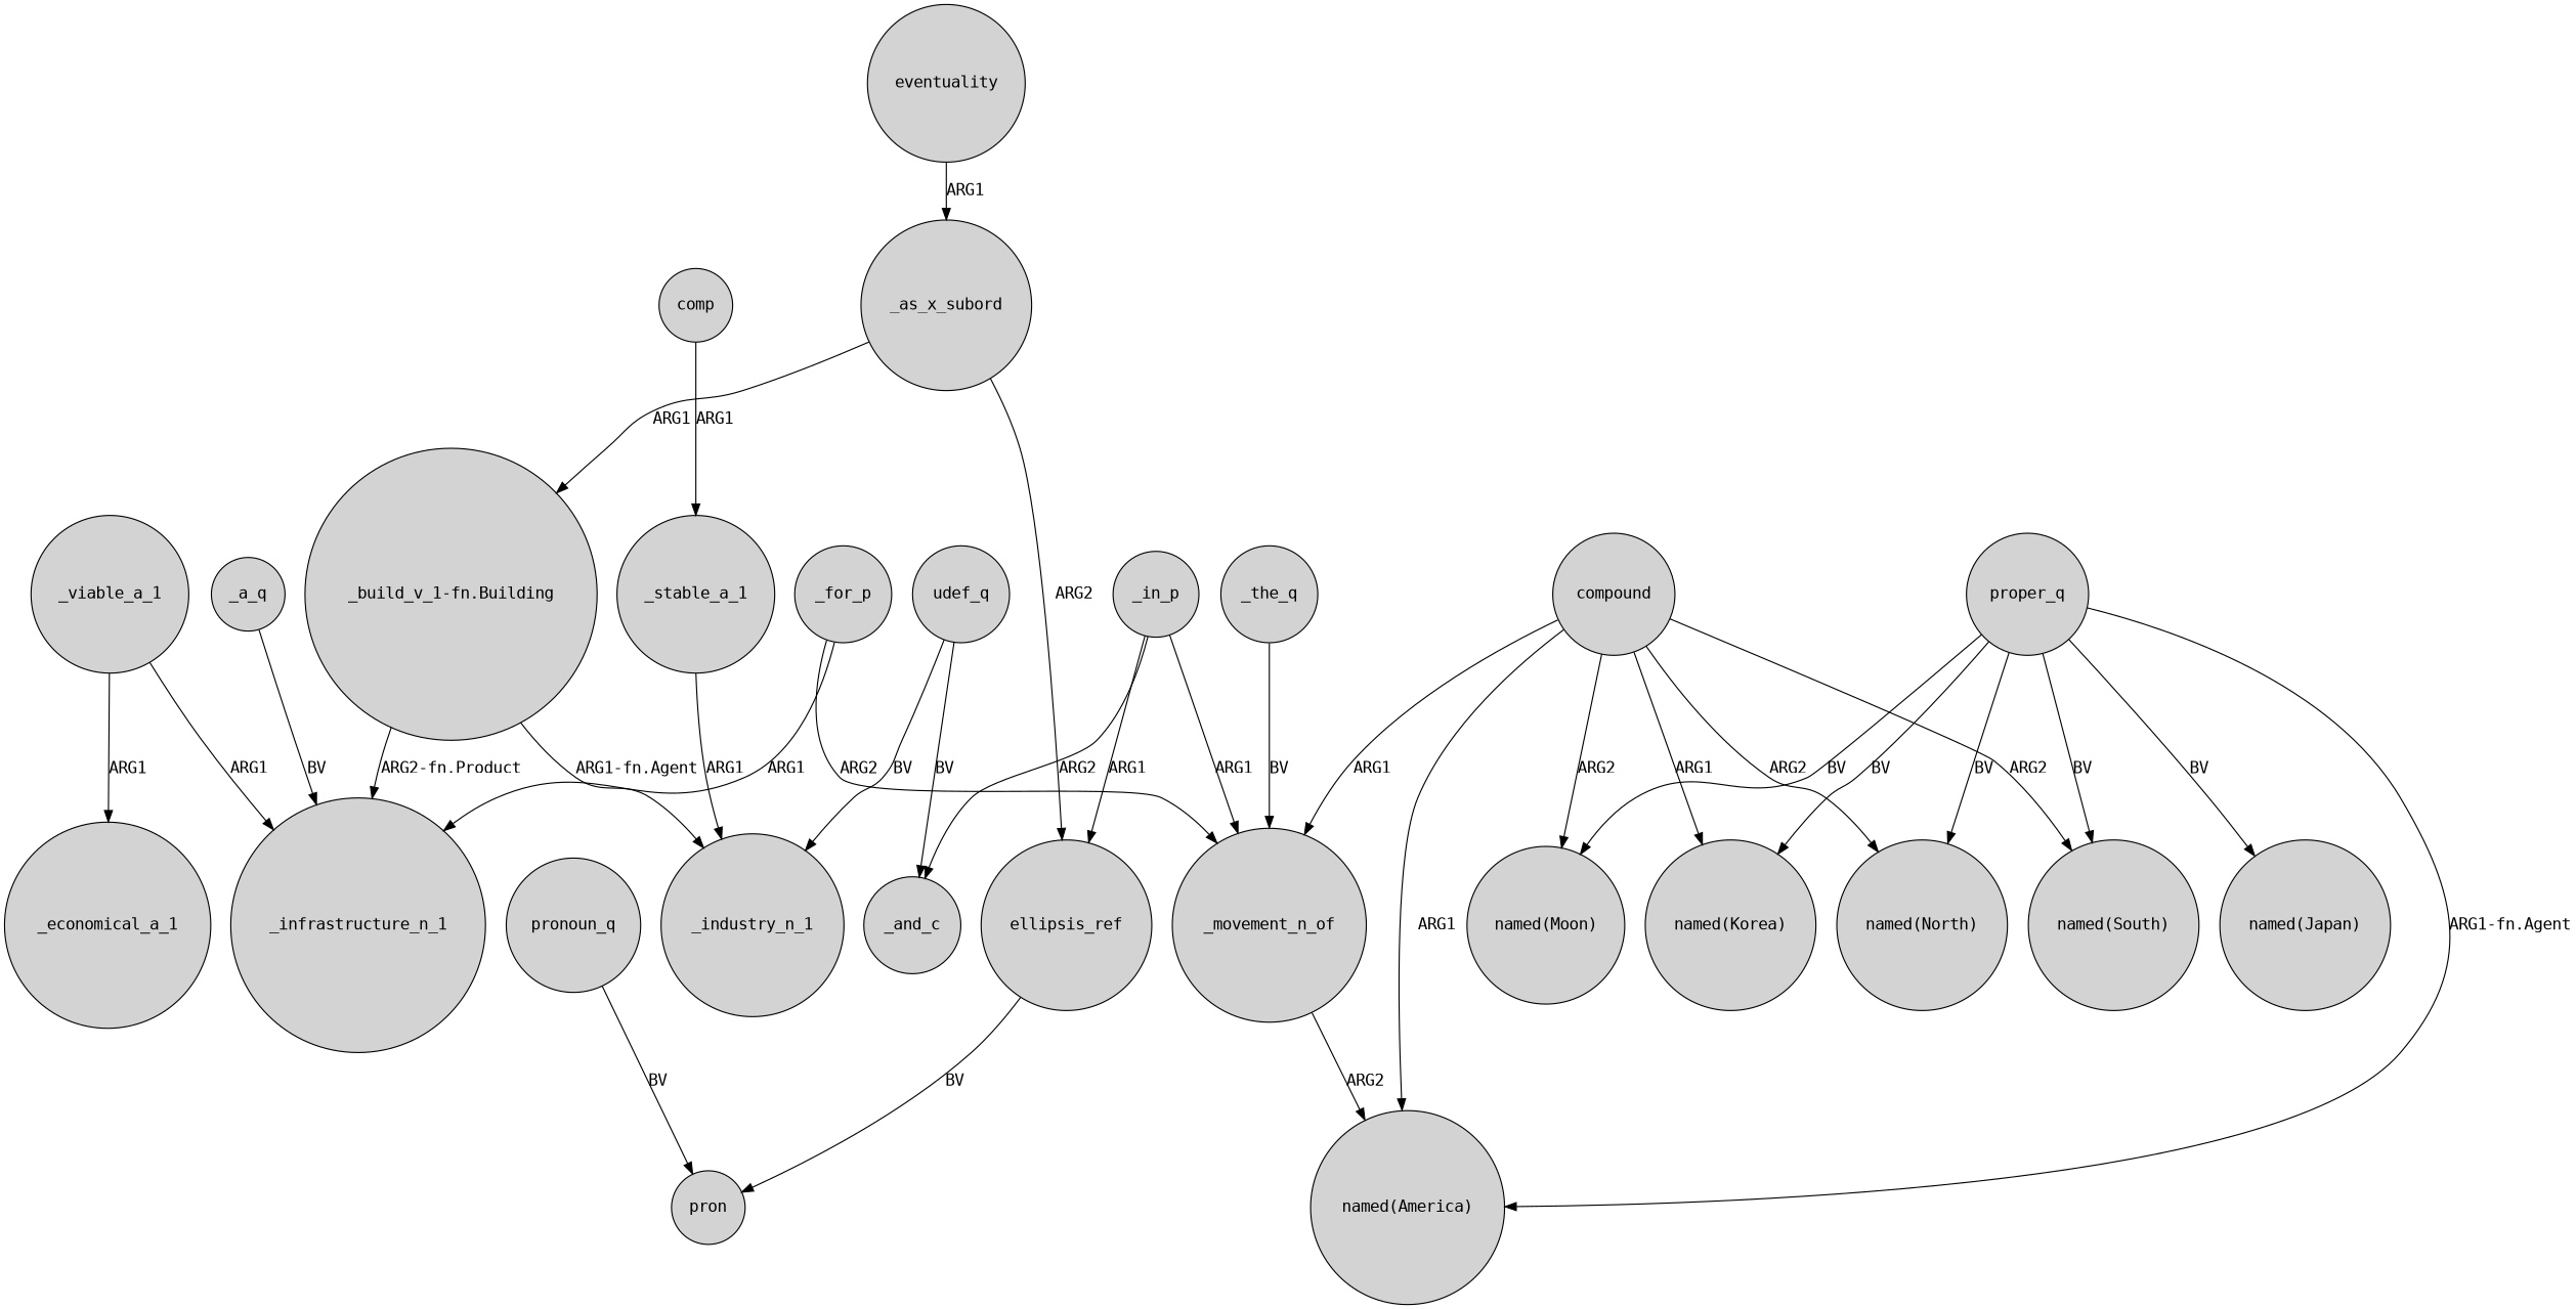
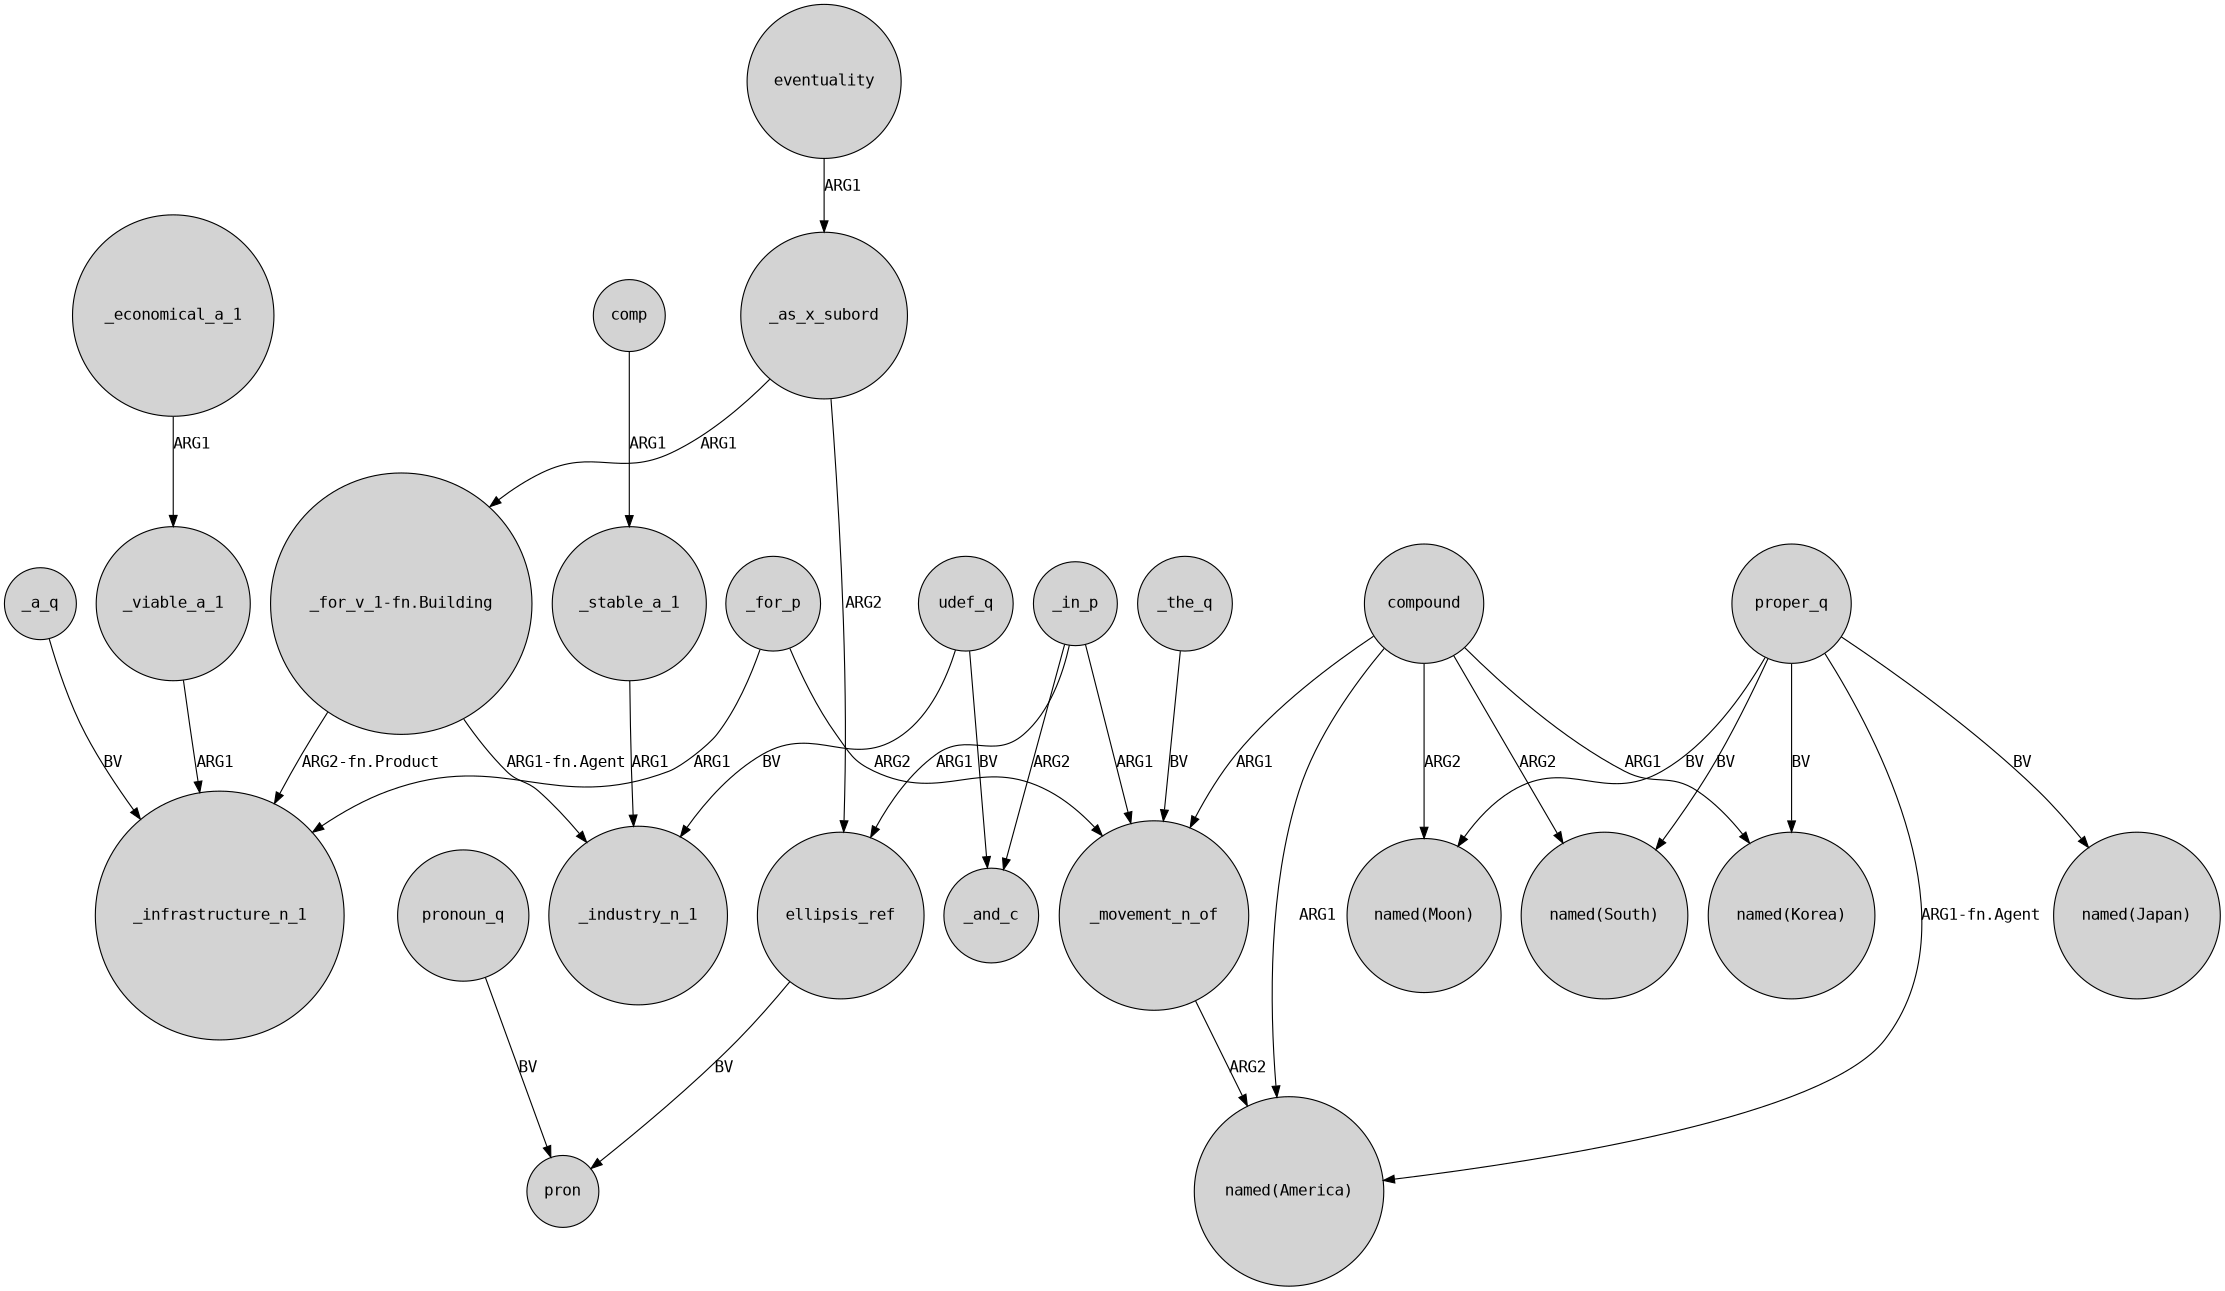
  digraph {
    fontname="DejaVu Sans Mono"
    node [fontname="DejaVu Sans Mono" shape=circle style=filled]
    edge [fontname="DejaVu Sans Mono"]
    _a_q
    _infrastructure_n_1
    compound
-   "named(North)"
    "named(South)"
    "named(America)"
    "named(Korea)"
    "named(Moon)"
    _movement_n_of
    proper_q
    "named(Japan)"
-   "_build_v_1-fn.Building"
+   "_build_v_1-fn.Building" [label="_for_v_1-fn.Building"]
    _industry_n_1
    _stable_a_1
    ellipsis_ref
    pron
    eventuality
    _as_x_subord
    _in_p
    _and_c
    pronoun_q
    _the_q
    _for_p
    udef_q
    _economical_a_1
    _viable_a_1
    comp
    _a_q -> _infrastructure_n_1 [label=BV]
-   compound -> "named(North)" [label=ARG2]
    compound -> "named(South)" [label=ARG2]
    compound -> "named(America)" [label=ARG1]
    compound -> "named(Korea)" [label=ARG1]
    compound -> "named(Moon)" [label=ARG2]
    compound -> _movement_n_of [label=ARG1]
    _movement_n_of -> "named(America)" [label=ARG2]
-   proper_q -> "named(North)" [label=BV]
    proper_q -> "named(South)" [label=BV]
    proper_q -> "named(America)" [label="ARG1-fn.Agent"]
    proper_q -> "named(Korea)" [label=BV]
    proper_q -> "named(Moon)" [label=BV]
    proper_q -> "named(Japan)" [label=BV]
    "_build_v_1-fn.Building" -> _infrastructure_n_1 [label="ARG2-fn.Product"]
    "_build_v_1-fn.Building" -> _industry_n_1 [label="ARG1-fn.Agent"]
    _stable_a_1 -> _industry_n_1 [label=ARG1]
    ellipsis_ref -> pron [label=BV]
    eventuality -> _as_x_subord [label=ARG1]
    _as_x_subord -> "_build_v_1-fn.Building" [label=ARG1]
    _as_x_subord -> ellipsis_ref [label=ARG2]
    _in_p -> _movement_n_of [label=ARG1]
    _in_p -> ellipsis_ref [label=ARG1]
    _in_p -> _and_c [label=ARG2]
    pronoun_q -> pron [label=BV]
    _the_q -> _movement_n_of [label=BV]
    _for_p -> _infrastructure_n_1 [label=ARG1]
    _for_p -> _movement_n_of [label=ARG2]
    udef_q -> _industry_n_1 [label=BV]
    udef_q -> _and_c [label=BV]
-   _viable_a_1 -> _economical_a_1 [label=ARG1]
+   _economical_a_1 -> _viable_a_1 [label=ARG1]
    _viable_a_1 -> _infrastructure_n_1 [label=ARG1]
    comp -> _stable_a_1 [label=ARG1]
  }
